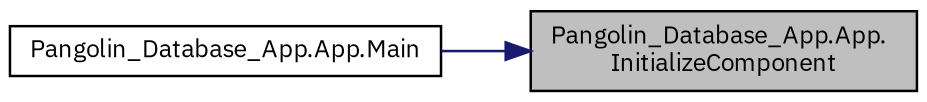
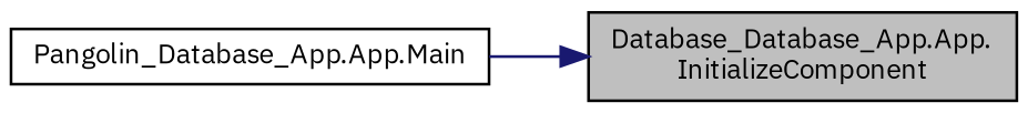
  digraph {
    rankdir=RL
    fontname="IBM Plex Sans"
    node [color=black fontname="IBM Plex Sans" fontsize=10 shape=record style=filled]
-   n1 [fillcolor=grey75 fontcolor=black height=0.2 label="Pangolin_Database_App.App.\lInitializeComponent" width=0.4]
+   n1 [fillcolor=grey75 fontcolor=black height=0.2 label="Database_Database_App.App.\lInitializeComponent" width=0.4]
    n2 [fillcolor=white height=0.2 label="Pangolin_Database_App.App.Main" width=0.4]
    n1 -> n2 [color=midnightblue dir=back fontname="IBM Plex Sans" fontsize=10 labelfontname=Helvetica labelfontsize=10 style=solid]
  }
